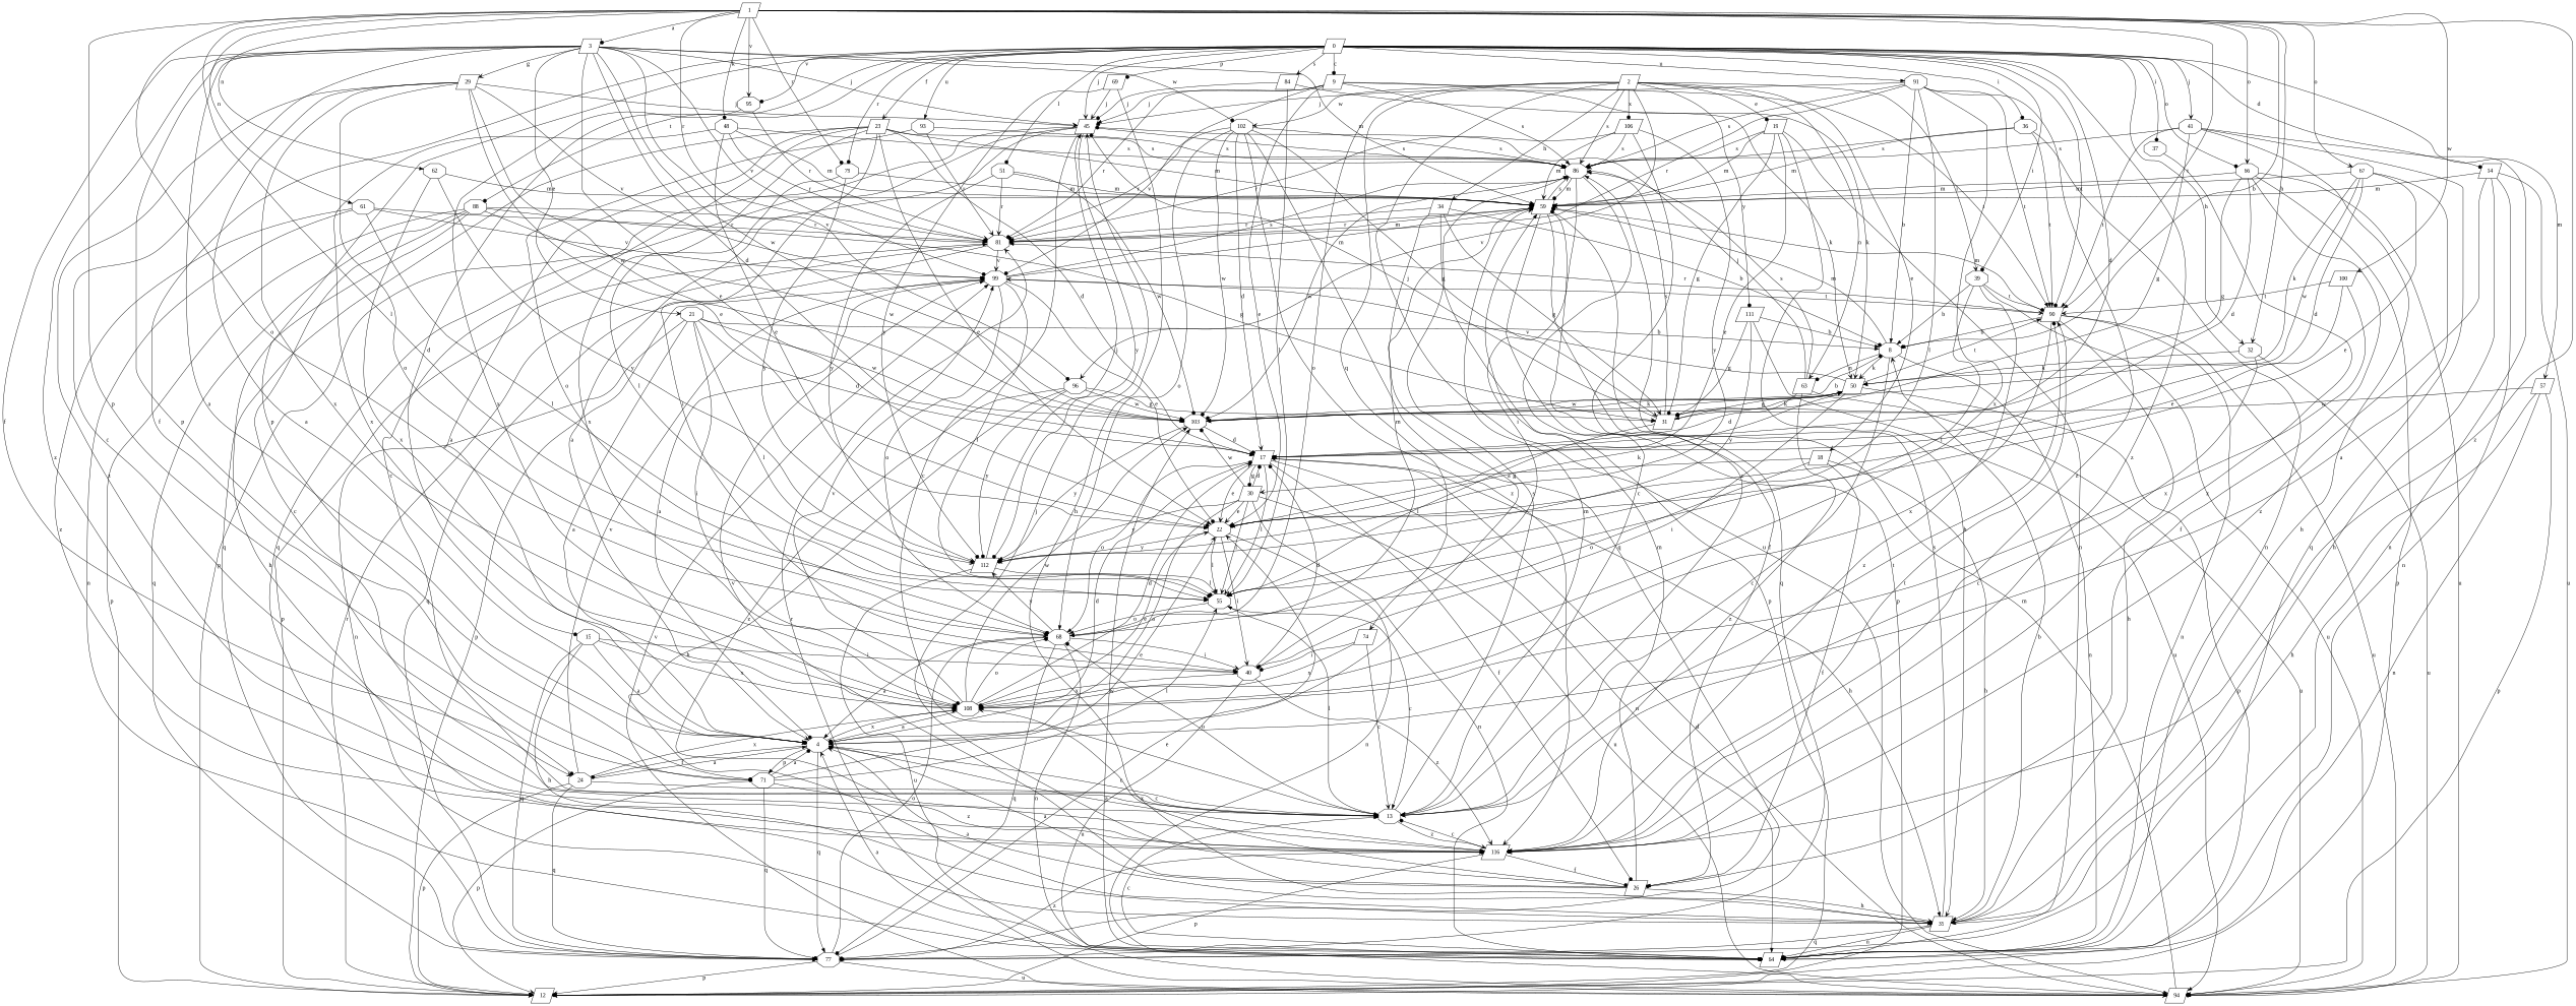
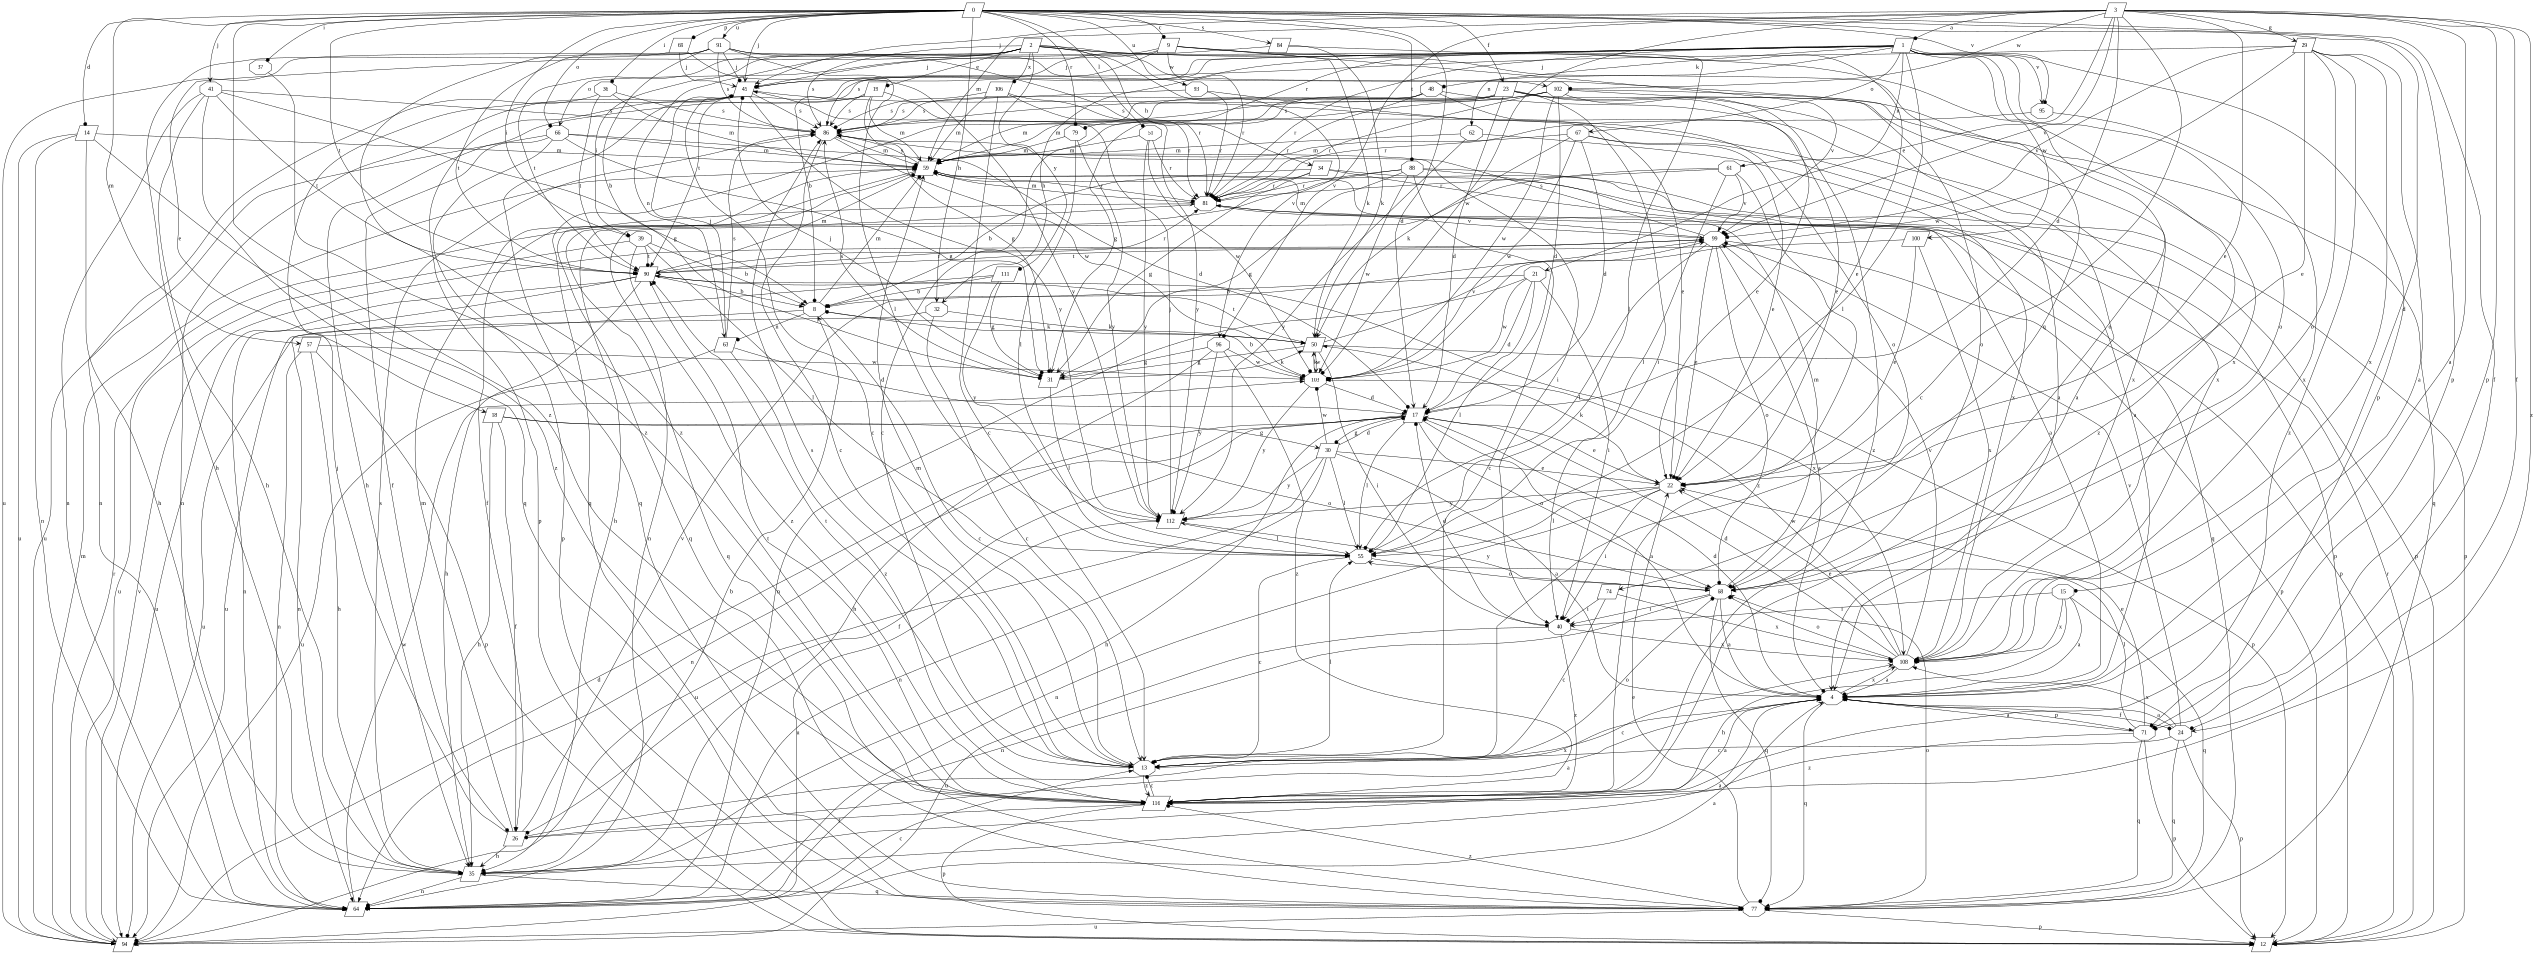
  strict digraph {
    fontname="Liberation Serif"
    node [fontname="Liberation Serif" shape=octagon]
    edge [arrowhead=vee fontname="Liberation Serif"]
    0 [shape=parallelogram]
    9 [shape=parallelogram]
    14 [shape=parallelogram]
    15
    17 [shape=parallelogram]
    23 [shape=parallelogram]
    24
    32
    36
    37
    39
    41
    45 [shape=parallelogram]
    51
    57 [shape=parallelogram]
    66
    69 [shape=parallelogram]
    71
    79
    84 [shape=parallelogram]
    88
    90 [shape=parallelogram]
    91
    93
    95
    116 [shape=parallelogram]
    81
    86
    22
    99
    50 [shape=parallelogram]
    94 [shape=parallelogram]
    59 [shape=parallelogram]
    64 [shape=parallelogram]
    35 [shape=parallelogram]
    4
    77
    108
    40
    55
    68
    26 [shape=parallelogram]
    30 [shape=parallelogram]
    13
    n45 [label=12 shape=parallelogram]
    8
    31 [shape=parallelogram]
    112 [shape=parallelogram]
    103
    1 [shape=parallelogram]
    3 [shape=parallelogram]
    48
    61
    62
    67
    100 [shape=parallelogram]
    96
    102
    21
    29 [shape=parallelogram]
    63 [shape=parallelogram]
    2 [shape=parallelogram]
    18 [shape=parallelogram]
    19 [shape=parallelogram]
    34 [shape=parallelogram]
    74 [shape=parallelogram]
    106 [shape=parallelogram]
    111 [shape=parallelogram]
    0 -> 9 [arrowhead=dot label=c]
    0 -> 14 [arrowhead=dot label=d]
    0 -> 15 [arrowhead=dot label=d]
    0 -> 17 [label=d]
    0 -> 23 [label=f]
    0 -> 24 [arrowhead=dot label=f]
    0 -> 32 [label=h]
    0 -> 36 [arrowhead=dot label=i]
    0 -> 37 [arrowhead=dot label=i]
    0 -> 39 [arrowhead=dot label=i]
    0 -> 41 [label=j]
    0 -> 45 [label=j]
    0 -> 51 [arrowhead=dot label=l]
    0 -> 57 [label=m]
    0 -> 66 [arrowhead=dot label=o]
    0 -> 69 [arrowhead=dot label=p]
    0 -> 71 [arrowhead=dot label=p]
    0 -> 79 [arrowhead=dot label=r]
    0 -> 84 [label=s]
    0 -> 88 [arrowhead=dot label=t]
    0 -> 90 [arrowhead=dot label=t]
    0 -> 91 [arrowhead=normal label=u]
    0 -> 93 [arrowhead=normal label=u]
    0 -> 95 [arrowhead=dot label=v]
    0 -> 116 [arrowhead=normal label=z]
    9 -> 45 [arrowhead=normal label=j]
    9 -> 90 [arrowhead=normal label=t]
    9 -> 81 [arrowhead=dot label=r]
    9 -> 86 [arrowhead=normal label=s]
    9 -> 22 [arrowhead=normal label=e]
    9 -> 99 [arrowhead=dot label=v]
    9 -> 50 [label=k]
    14 -> 116 [arrowhead=dot label=z]
    14 -> 94 [arrowhead=normal label=u]
    14 -> 59 [arrowhead=dot label=m]
    14 -> 64 [label=n]
    14 -> 35 [label=h]
    15 -> 35 [arrowhead=normal label=h]
    15 -> 4 [label=a]
    15 -> 77 [label=q]
    15 -> 108 [arrowhead=dot label=x]
    15 -> 40 [label=i]
    17 -> 22 [label=e]
    17 -> 64 [arrowhead=normal label=n]
    17 -> 35 [arrowhead=normal label=h]
-   21 -> 4 [arrowhead=dot label=a]
+   17 -> 4 [arrowhead=dot label=a]
    17 -> 55 [label=l]
    17 -> 68 [arrowhead=normal label=o]
    17 -> 26 [arrowhead=dot label=f]
    17 -> 30 [arrowhead=dot label=g]
    23 -> 17 [label=d]
    23 -> 86 [arrowhead=dot label=s]
    23 -> 22 [arrowhead=normal label=e]
    23 -> 59 [arrowhead=normal label=m]
    23 -> 4 [label=a]
    23 -> 77 [arrowhead=normal label=q]
    23 -> 108 [arrowhead=dot label=x]
    23 -> 40 [arrowhead=normal label=i]
    23 -> 13 [label=c]
    24 -> 99 [arrowhead=dot label=v]
    24 -> 4 [arrowhead=normal label=a]
    24 -> 77 [arrowhead=normal label=q]
    24 -> 108 [arrowhead=normal label=x]
    24 -> 13 [label=c]
    24 -> n45 [label=p]
    32 -> 50 [arrowhead=normal label=k]
    32 -> 94 [arrowhead=dot label=u]
    32 -> 13 [label=c]
    36 -> 90 [arrowhead=normal label=t]
    36 -> 86 [label=s]
    36 -> 59 [arrowhead=normal label=m]
    36 -> 64 [arrowhead=normal label=n]
    37 -> 116 [arrowhead=dot label=z]
    39 -> 90 [arrowhead=dot label=t]
    39 -> 116 [label=z]
    39 -> 94 [label=u]
    39 -> 55 [arrowhead=normal label=l]
    39 -> 8 [arrowhead=normal label=b]
    41 -> 90 [arrowhead=normal label=t]
    41 -> 86 [label=s]
    41 -> 64 [arrowhead=dot label=n]
    41 -> 35 [label=h]
    41 -> 77 [arrowhead=normal label=q]
    41 -> 31 [arrowhead=dot label=g]
    45 -> 86 [label=s]
    45 -> 4 [label=a]
    45 -> 77 [label=q]
    45 -> 13 [arrowhead=normal label=c]
    45 -> n45 [arrowhead=normal label=p]
    45 -> 112 [arrowhead=dot label=y]
    51 -> 81 [label=r]
    51 -> 59 [label=m]
    51 -> 112 [label=y]
    51 -> 103 [arrowhead=dot label=w]
    57 -> 64 [arrowhead=normal label=n]
    57 -> 35 [arrowhead=normal label=h]
    57 -> n45 [label=p]
    57 -> 103 [arrowhead=normal label=w]
    66 -> 17 [arrowhead=dot label=d]
    66 -> 94 [arrowhead=normal label=u]
    66 -> 59 [arrowhead=dot label=m]
    66 -> 26 [arrowhead=dot label=f]
    66 -> n45 [arrowhead=dot label=p]
    66 -> 31 [arrowhead=dot label=g]
    69 -> 45 [label=j]
    69 -> 35 [arrowhead=dot label=h]
    69 -> 112 [arrowhead=dot label=y]
    71 -> 116 [label=z]
    71 -> 22 [label=e]
    71 -> 4 [arrowhead=dot label=a]
    71 -> 77 [arrowhead=dot label=q]
    71 -> 55 [label=l]
    71 -> n45 [label=p]
    79 -> 59 [arrowhead=dot label=m]
    79 -> 55 [arrowhead=normal label=l]
    79 -> 112 [label=y]
    84 -> 45 [arrowhead=dot label=j]
    84 -> 50 [label=k]
    84 -> 55 [label=l]
    88 -> 81 [arrowhead=normal label=r]
    88 -> 35 [arrowhead=dot label=h]
    88 -> 77 [arrowhead=normal label=q]
    88 -> 13 [arrowhead=dot label=c]
    88 -> n45 [label=p]
    88 -> 31 [label=g]
    88 -> 103 [arrowhead=normal label=w]
    90 -> 81 [arrowhead=normal label=r]
    90 -> 94 [arrowhead=normal label=u]
    90 -> 59 [arrowhead=dot label=m]
    90 -> 64 [arrowhead=normal label=n]
    90 -> 35 [label=h]
    90 -> 108 [label=x]
    90 -> 8 [arrowhead=normal label=b]
    91 -> 45 [arrowhead=dot label=j]
    91 -> 90 [arrowhead=normal label=t]
    91 -> 116 [arrowhead=normal label=z]
    91 -> 81 [label=r]
    91 -> 86 [label=s]
    91 -> 108 [arrowhead=dot label=x]
    91 -> 55 [label=l]
    91 -> 8 [arrowhead=normal label=b]
    93 -> 81 [label=r]
    93 -> 86 [arrowhead=dot label=s]
    93 -> 68 [arrowhead=dot label=o]
    95 -> 81 [label=r]
    95 -> 108 [arrowhead=dot label=x]
    116 -> 90 [arrowhead=normal label=t]
    116 -> 4 [arrowhead=dot label=a]
    116 -> 26 [arrowhead=dot label=f]
    116 -> 13 [arrowhead=dot label=c]
    116 -> n45 [label=p]
    81 -> 99 [label=v]
    81 -> 59 [arrowhead=dot label=m]
    81 -> 77 [arrowhead=normal label=q]
    81 -> n45 [arrowhead=normal label=p]
    86 -> 59 [arrowhead=dot label=m]
    86 -> 40 [arrowhead=normal label=i]
    86 -> 13 [arrowhead=normal label=c]
    86 -> 103 [arrowhead=dot label=w]
    22 -> 50 [arrowhead=normal label=k]
    22 -> 64 [arrowhead=dot label=n]
    22 -> 40 [label=i]
    22 -> 55 [arrowhead=normal label=l]
    22 -> 112 [label=y]
    99 -> 90 [label=t]
    99 -> 86 [arrowhead=normal label=s]
    99 -> 22 [arrowhead=dot label=e]
    99 -> 59 [label=m]
    99 -> 4 [arrowhead=dot label=a]
    99 -> 55 [arrowhead=dot label=l]
    99 -> 68 [arrowhead=dot label=o]
    99 -> n45 [label=p]
    50 -> 90 [arrowhead=normal label=t]
    50 -> 99 [label=v]
    50 -> 40 [arrowhead=dot label=i]
    50 -> n45 [label=p]
    50 -> 31 [arrowhead=normal label=g]
    50 -> 103 [label=w]
    94 -> 17 [label=d]
    94 -> 81 [label=r]
    94 -> 99 [arrowhead=normal label=v]
    94 -> 59 [arrowhead=dot label=m]
    59 -> 81 [arrowhead=dot label=r]
    59 -> 86 [label=s]
    59 -> 77 [arrowhead=dot label=q]
    59 -> 26 [arrowhead=normal label=f]
    59 -> n45 [arrowhead=normal label=p]
    64 -> 4 [label=a]
    64 -> 13 [arrowhead=normal label=c]
    64 -> 103 [arrowhead=normal label=w]
    35 -> 86 [arrowhead=normal label=s]
    35 -> 64 [arrowhead=dot label=n]
    35 -> 4 [label=a]
    35 -> 77 [arrowhead=dot label=q]
    35 -> 8 [label=b]
    4 -> 17 [arrowhead=dot label=d]
    4 -> 24 [arrowhead=dot label=f]
    4 -> 71 [arrowhead=normal label=p]
    4 -> 77 [arrowhead=normal label=q]
    4 -> 108 [label=x]
    4 -> 13 [arrowhead=normal label=c]
    77 -> 116 [arrowhead=dot label=z]
    77 -> 22 [label=e]
    77 -> 94 [label=u]
    77 -> 68 [label=o]
    77 -> n45 [label=p]
    108 -> 17 [label=d]
    108 -> 22 [label=e]
    108 -> 99 [arrowhead=normal label=v]
    108 -> 4 [arrowhead=dot label=a]
    108 -> 68 [arrowhead=dot label=o]
    108 -> 103 [arrowhead=normal label=w]
    40 -> 17 [arrowhead=dot label=d]
    40 -> 116 [label=z]
    40 -> 94 [arrowhead=dot label=u]
    40 -> 108 [arrowhead=dot label=x]
    55 -> 68 [arrowhead=normal label=o]
    55 -> 13 [arrowhead=normal label=c]
    68 -> 59 [arrowhead=dot label=m]
    68 -> 64 [arrowhead=normal label=n]
    68 -> 4 [arrowhead=normal label=a]
    68 -> 77 [arrowhead=dot label=q]
    68 -> 40 [label=i]
    68 -> 112 [label=y]
    26 -> 45 [label=j]
    26 -> 99 [arrowhead=normal label=v]
    26 -> 59 [arrowhead=normal label=m]
    26 -> 35 [label=h]
    26 -> 4 [arrowhead=normal label=a]
    26 -> 108 [label=x]
    30 -> 17 [arrowhead=dot label=d]
    30 -> 22 [label=e]
    30 -> 94 [label=u]
    30 -> 64 [arrowhead=normal label=n]
    30 -> 4 [arrowhead=dot label=a]
    30 -> 55 [label=l]
    30 -> 112 [arrowhead=normal label=y]
    30 -> 103 [arrowhead=dot label=w]
    13 -> 90 [arrowhead=dot label=t]
    13 -> 116 [label=z]
    13 -> 86 [arrowhead=normal label=s]
    13 -> 59 [label=m]
    13 -> 55 [arrowhead=normal label=l]
    13 -> 68 [arrowhead=dot label=o]
    n45 -> 81 [arrowhead=normal label=r]
    8 -> 50 [label=k]
    8 -> 59 [arrowhead=dot label=m]
    8 -> 64 [arrowhead=normal label=n]
    8 -> 13 [label=c]
    8 -> 63 [arrowhead=dot label=n]
    31 -> 45 [arrowhead=dot label=j]
    31 -> 86 [label=s]
    31 -> 50 [arrowhead=normal label=k]
    31 -> 55 [arrowhead=normal label=l]
    112 -> 45 [arrowhead=normal label=j]
    112 -> 94 [label=u]
    112 -> 55 [label=l]
    103 -> 17 [arrowhead=dot label=d]
    103 -> 50 [label=k]
    103 -> 8 [arrowhead=dot label=b]
    103 -> 112 [arrowhead=normal label=y]
    1 -> 32 [label=h]
    1 -> 66 [label=o]
    1 -> 71 [arrowhead=dot label=p]
    1 -> 79 [arrowhead=dot label=r]
    1 -> 90 [arrowhead=normal label=t]
    1 -> 95 [label=v]
    1 -> 116 [label=z]
    1 -> 81 [arrowhead=dot label=r]
    1 -> 55 [label=l]
    1 -> 68 [label=o]
    1 -> 8 [arrowhead=dot label=b]
-   1 -> 3 [arrowhead=dot label=a]
+   3 -> 1 [arrowhead=dot label=a]
    1 -> 48 [arrowhead=dot label=k]
    1 -> 61 [arrowhead=normal label=n]
    1 -> 62 [arrowhead=normal label=n]
    1 -> 67 [label=o]
    1 -> 100 [label=w]
    3 -> 17 [arrowhead=normal label=d]
    3 -> 24 [label=f]
    3 -> 45 [label=j]
    3 -> 71 [arrowhead=dot label=p]
    3 -> 116 [label=z]
    3 -> 22 [arrowhead=dot label=e]
    3 -> 99 [arrowhead=dot label=v]
    3 -> 59 [arrowhead=normal label=m]
    3 -> 4 [arrowhead=normal label=a]
    3 -> 13 [arrowhead=normal label=c]
    3 -> 103 [arrowhead=dot label=w]
    3 -> 96 [arrowhead=dot label=v]
    3 -> 102 [arrowhead=dot label=w]
    3 -> 21 [label=e]
    3 -> 29 [label=g]
    48 -> 81 [arrowhead=dot label=r]
    48 -> 86 [arrowhead=normal label=s]
    48 -> 22 [arrowhead=normal label=e]
    48 -> 59 [arrowhead=dot label=m]
    48 -> 108 [arrowhead=normal label=x]
    61 -> 116 [arrowhead=normal label=z]
    61 -> 81 [arrowhead=normal label=r]
    61 -> 99 [arrowhead=normal label=v]
    61 -> 64 [arrowhead=dot label=n]
    61 -> 55 [arrowhead=normal label=l]
    62 -> 59 [arrowhead=normal label=m]
    62 -> 108 [label=x]
    62 -> 112 [label=y]
    67 -> 17 [arrowhead=dot label=d]
    67 -> 22 [arrowhead=dot label=e]
    67 -> 50 [label=k]
    67 -> 59 [label=m]
    67 -> 4 [label=a]
    67 -> 103 [arrowhead=normal label=w]
    100 -> 90 [label=t]
    100 -> 22 [label=e]
    100 -> 108 [arrowhead=normal label=x]
    96 -> 116 [label=z]
    96 -> 35 [label=h]
    96 -> 31 [arrowhead=normal label=g]
    96 -> 112 [arrowhead=dot label=y]
    96 -> 103 [arrowhead=normal label=w]
    102 -> 17 [label=d]
    102 -> 116 [label=z]
    102 -> 81 [arrowhead=dot label=r]
    102 -> 86 [label=s]
    102 -> 77 [arrowhead=dot label=q]
    102 -> 68 [arrowhead=normal label=o]
    102 -> 31 [label=g]
    102 -> 103 [arrowhead=dot label=w]
    21 -> 17 [arrowhead=normal label=d]
    21 -> 64 [arrowhead=dot label=n]
    21 -> 40 [arrowhead=dot label=i]
    21 -> 55 [arrowhead=dot label=l]
    21 -> 8 [arrowhead=normal label=b]
    21 -> 103 [arrowhead=normal label=w]
    29 -> 45 [label=j]
    29 -> 116 [arrowhead=normal label=z]
    29 -> 22 [arrowhead=normal label=e]
    29 -> 99 [arrowhead=dot label=v]
    29 -> 4 [arrowhead=dot label=a]
    29 -> 108 [label=x]
    29 -> 68 [label=o]
    29 -> 103 [arrowhead=dot label=w]
    63 -> 17 [arrowhead=normal label=d]
    63 -> 45 [arrowhead=dot label=j]
    63 -> 116 [label=z]
    63 -> 86 [arrowhead=normal label=s]
    63 -> 94 [arrowhead=dot label=u]
    2 -> 39 [label=i]
    2 -> 86 [label=s]
    2 -> 94 [arrowhead=normal label=u]
    2 -> 68 [arrowhead=normal label=o]
    2 -> 96 [label=v]
    2 -> 102 [label=w]
    2 -> 63 [label=n]
    2 -> 18 [label=e]
    2 -> 19 [arrowhead=dot label=e]
    2 -> 34 [label=h]
    2 -> 74 [label=q]
    2 -> 106 [arrowhead=dot label=x]
    2 -> 111 [arrowhead=dot label=y]
    18 -> 35 [arrowhead=normal label=h]
    18 -> 68 [arrowhead=normal label=o]
    18 -> 26 [arrowhead=normal label=f]
    18 -> 30 [label=g]
    19 -> 86 [label=s]
    19 -> 22 [arrowhead=normal label=e]
    19 -> 59 [label=m]
    19 -> 64 [arrowhead=normal label=n]
    19 -> 35 [label=h]
    19 -> 31 [arrowhead=dot label=g]
    34 -> 81 [arrowhead=dot label=r]
    34 -> 4 [arrowhead=normal label=a]
    34 -> n45 [arrowhead=normal label=p]
    34 -> 8 [arrowhead=dot label=b]
    34 -> 31 [label=g]
    74 -> 108 [arrowhead=normal label=x]
    74 -> 40 [arrowhead=dot label=i]
    74 -> 13 [label=c]
    106 -> 81 [arrowhead=normal label=r]
    106 -> 86 [arrowhead=dot label=s]
    106 -> 59 [label=m]
    106 -> 13 [label=c]
    106 -> 112 [arrowhead=normal label=y]
    111 -> 94 [arrowhead=normal label=u]
    111 -> 8 [arrowhead=normal label=b]
    111 -> 31 [arrowhead=dot label=g]
    111 -> 112 [arrowhead=dot label=y]
  }
